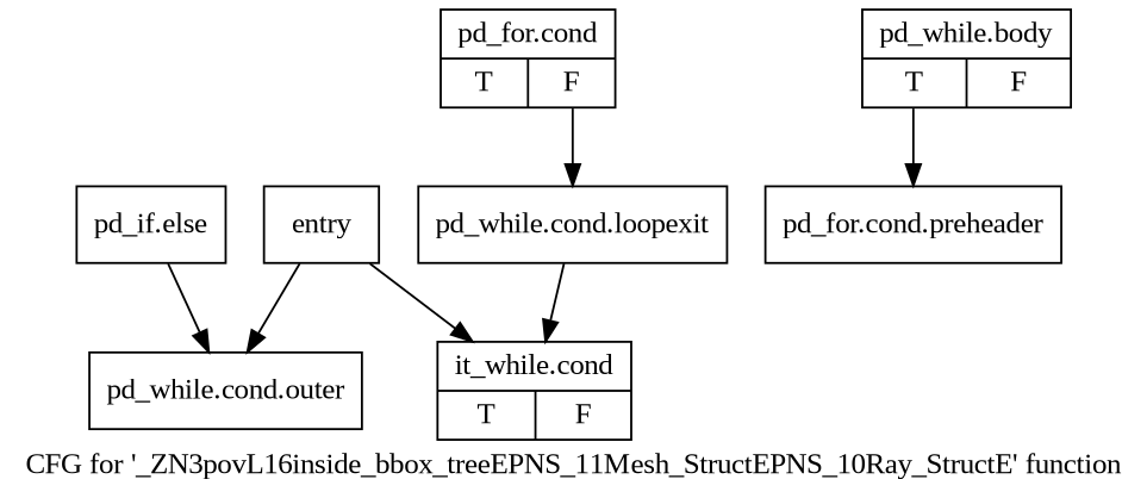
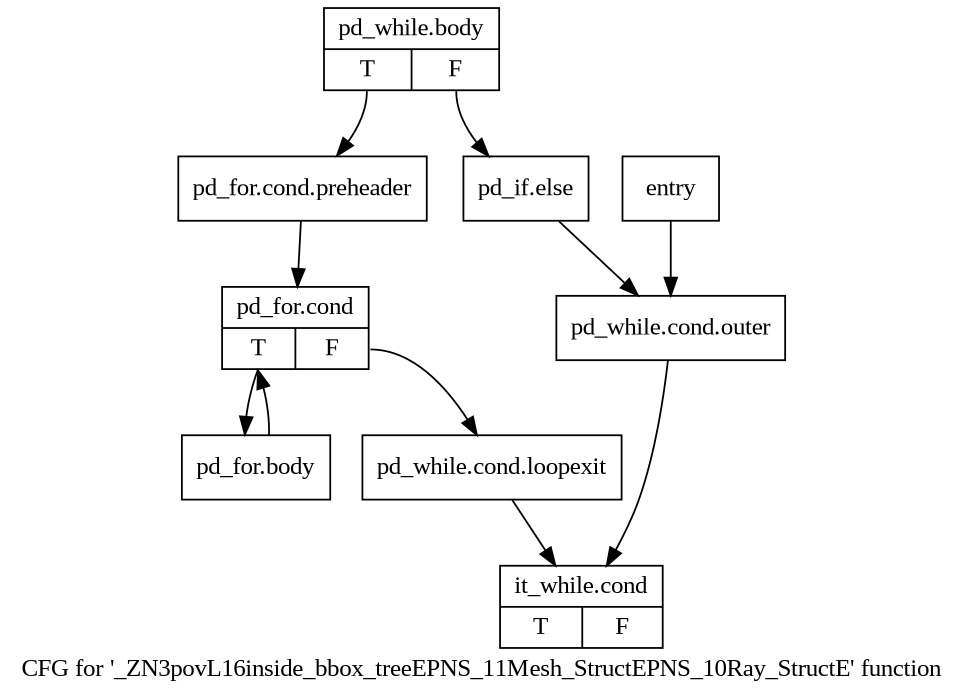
  digraph {
    fontname="Liberation Serif"
    label="CFG for '_ZN3povL16inside_bbox_treeEPNS_11Mesh_StructEPNS_10Ray_StructE' function"
    node [fontname="Liberation Serif" shape=record]
    edge [fontname="Liberation Serif"]
    n1 [label="{entry}"]
    n2 [label="{pd_while.cond.outer}"]
    n3 [label="{it_while.cond|{<s0>T|<s1>F}}"]
    n4 [label="{pd_while.body|{<s0>T|<s1>F}}"]
    n5 [label="{pd_for.cond.preheader}"]
    n6 [label="{pd_if.else}"]
    n7 [label="{pd_while.cond.loopexit}"]
    n8 [label="{pd_for.cond|{<s0>T|<s1>F}}"]
+   n9 [label="{pd_for.body}"]
    n1 -> n2
-   n1 -> n3
+   n2 -> n3
    n4 -> n5 [tailport=s0]
+   n4 -> n6 [tailport=s1]
+   n5 -> n8
    n6 -> n2
    n7 -> n3
    n8 -> n7 [tailport=s1]
+   n8 -> n9 [tailport=s0]
+   n9 -> n8
  }
